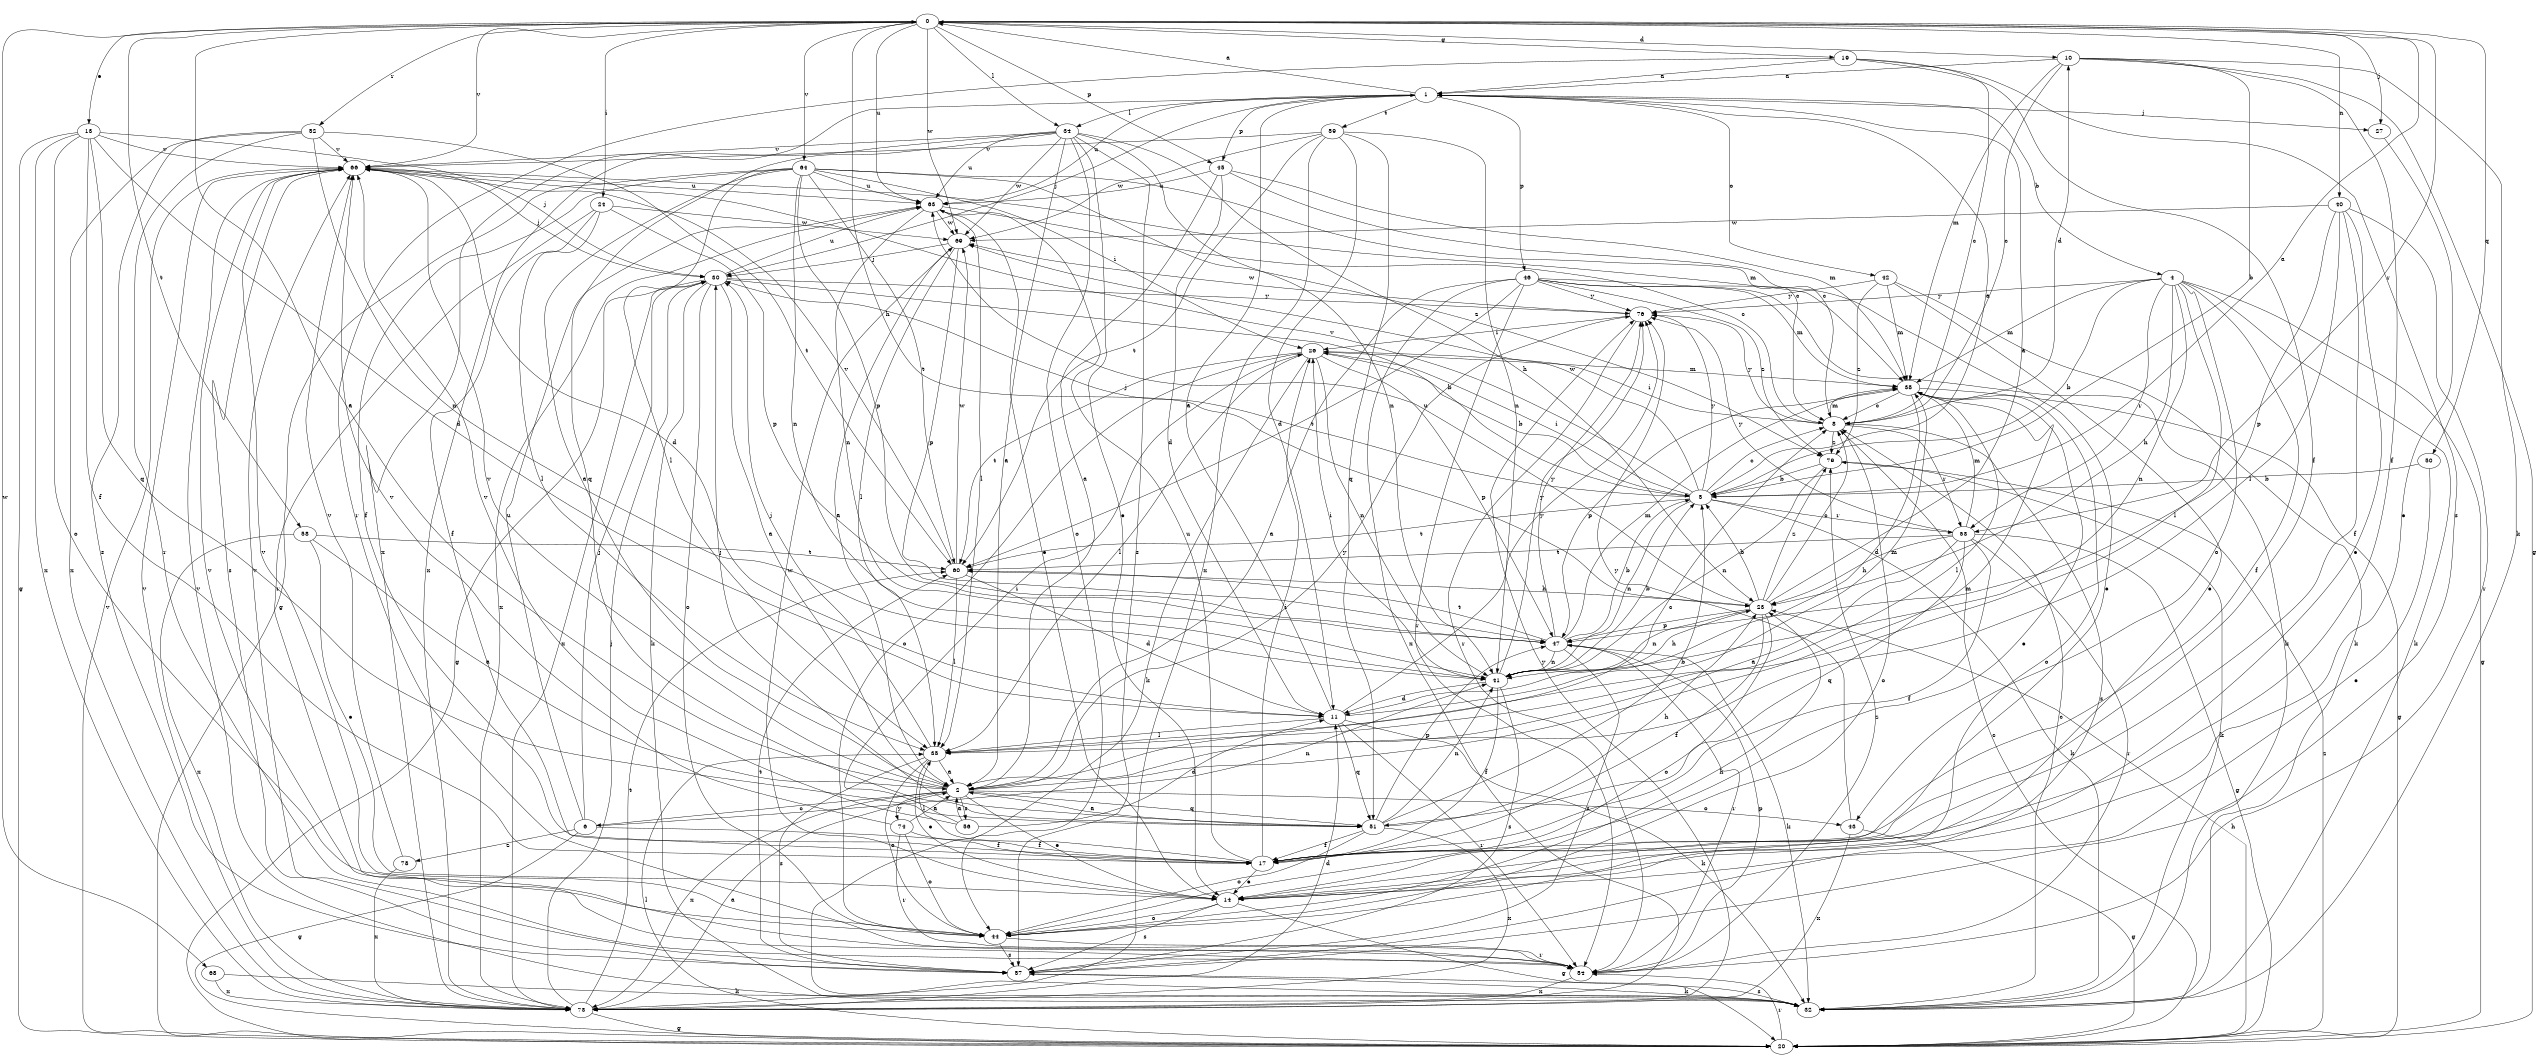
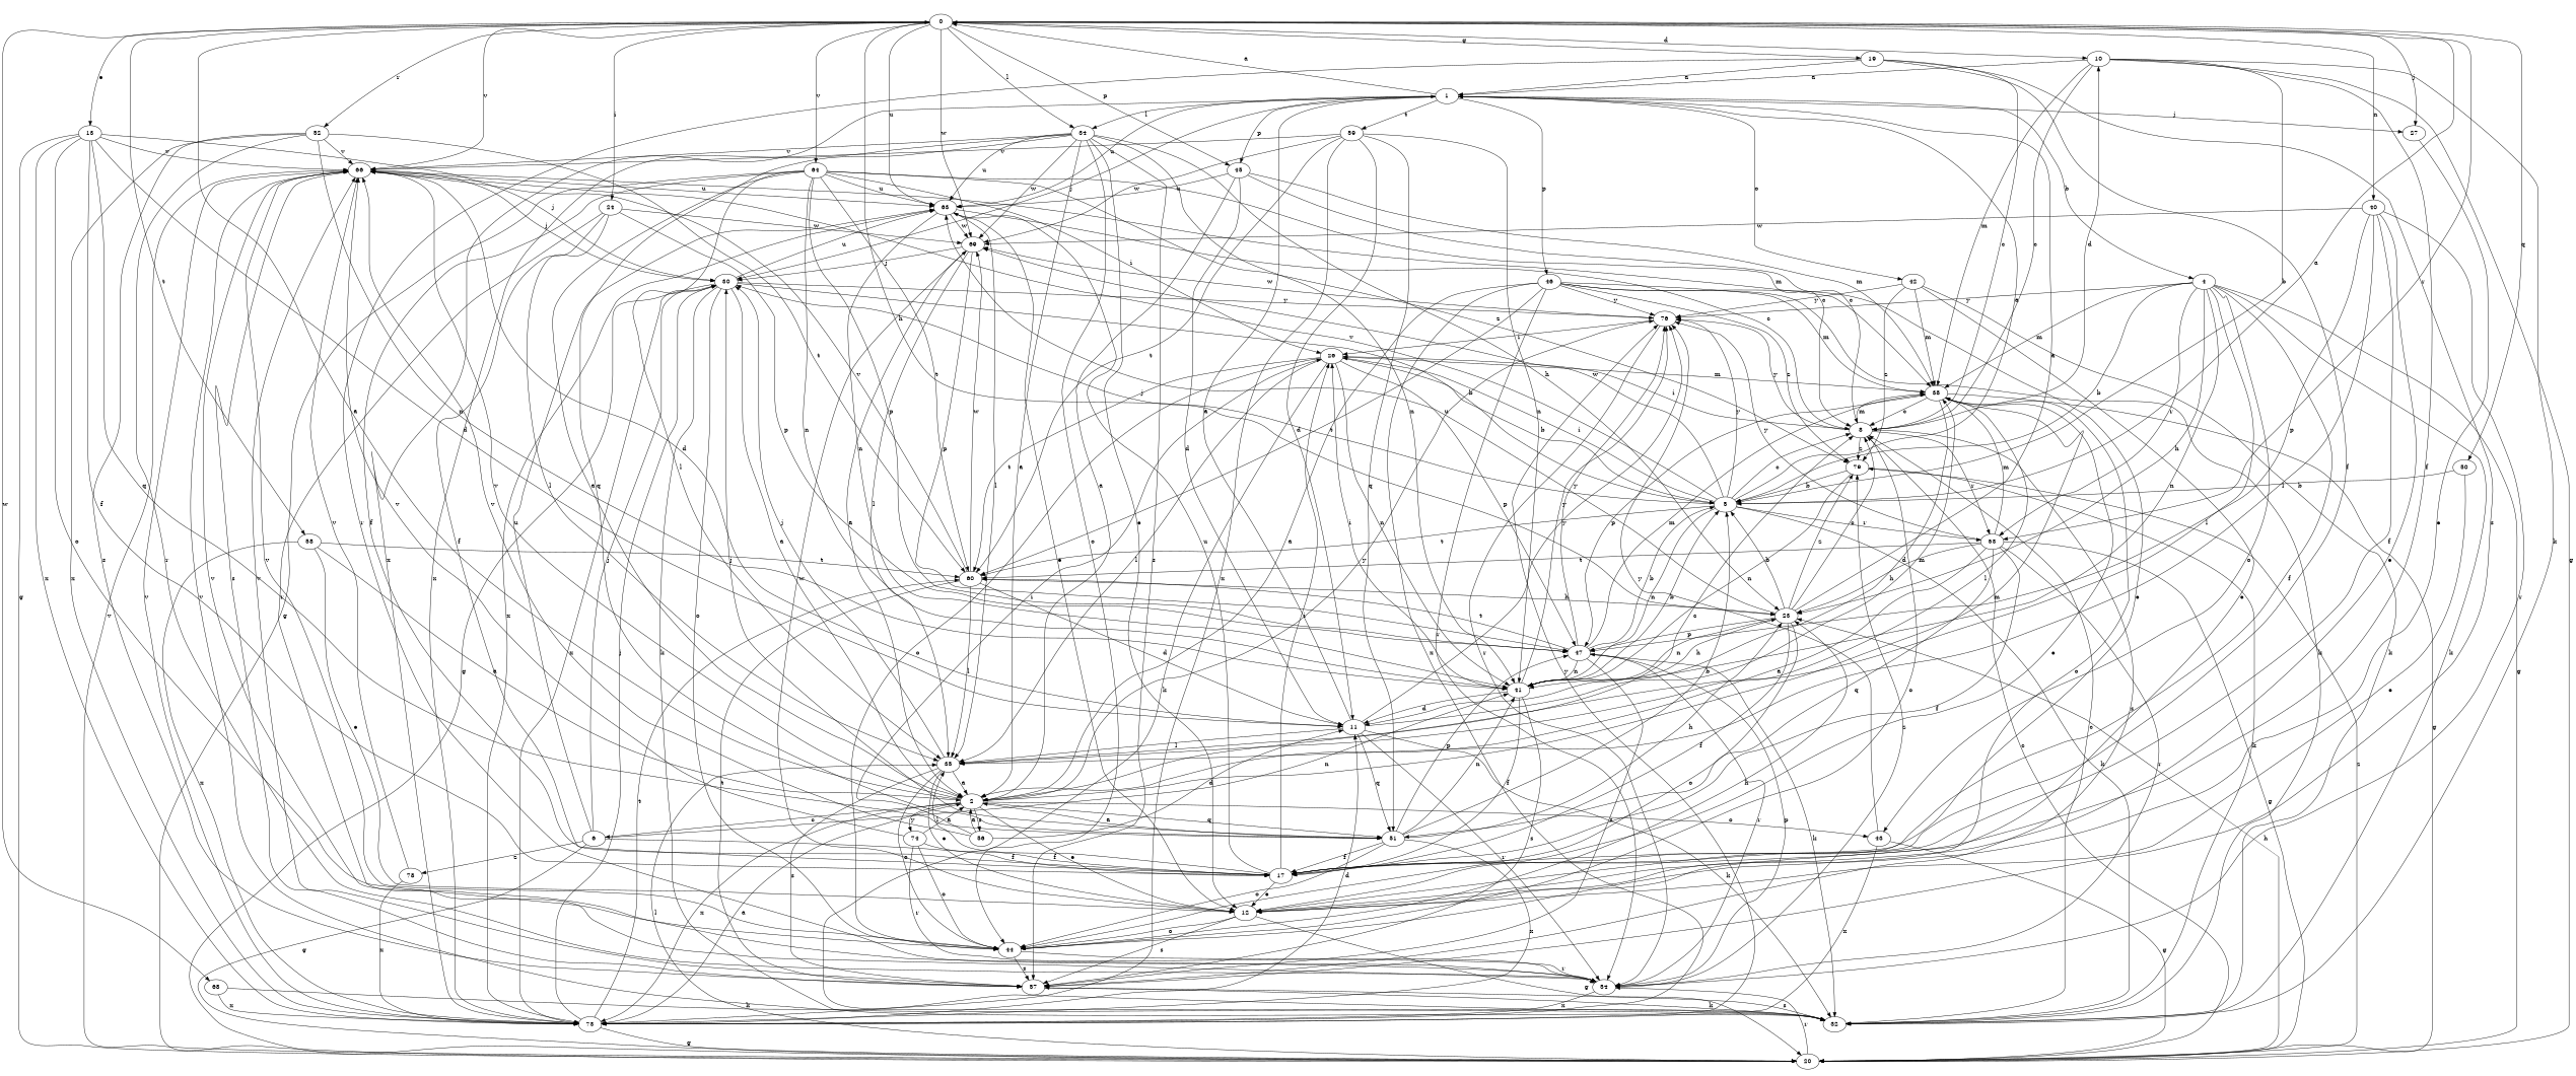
  strict digraph {
    0
    10
    13
    19
    23
    24
    27
    34
    40
    45
    50
    52
    53
    58
    63
    64
    66
    68
    69
    1
    8
    38
    5
    17
    20
    32
    30
    73
    51
    44
    11
    57
    54
    41
    79
    47
    35
-   14
+   14 [label=12]
    2
    60
    76
    26
    4
    42
    46
    59
    43
    6
    56
    74
    78
    0 -> 10 [label=d]
    0 -> 13 [label=e]
    0 -> 19 [label=g]
    0 -> 23 [label=h]
    0 -> 24 [label=i]
    0 -> 27 [label=j]
    0 -> 34 [label=l]
    0 -> 40 [label=n]
    0 -> 45 [label=p]
    0 -> 50 [label=q]
    0 -> 52 [label=r]
    0 -> 53 [label=r]
    0 -> 58 [label=t]
    0 -> 63 [label=u]
    0 -> 64 [label=v]
    0 -> 66 [label=v]
    0 -> 68 [label=w]
    0 -> 69 [label=w]
    10 -> 1 [label=a]
    10 -> 8 [label=c]
    10 -> 38 [label=m]
    10 -> 5 [label=b]
    10 -> 17 [label=f]
    10 -> 20 [label=g]
    10 -> 32 [label=k]
    13 -> 66 [label=v]
    13 -> 17 [label=f]
    13 -> 20 [label=g]
    13 -> 30 [label=j]
    13 -> 73 [label=x]
    13 -> 51 [label=q]
    13 -> 44 [label=o]
    13 -> 11 [label=d]
    19 -> 1 [label=a]
    19 -> 8 [label=c]
    19 -> 17 [label=f]
    19 -> 57 [label=s]
    19 -> 54 [label=r]
    23 -> 63 [label=u]
    23 -> 1 [label=a]
    23 -> 8 [label=c]
    23 -> 5 [label=b]
    23 -> 17 [label=f]
    23 -> 44 [label=o]
    23 -> 41 [label=n]
    23 -> 79 [label=z]
    23 -> 47 [label=p]
    24 -> 69 [label=w]
    24 -> 17 [label=f]
    24 -> 54 [label=r]
    24 -> 47 [label=p]
    24 -> 35 [label=l]
    27 -> 14 [label=e]
    34 -> 23 [label=h]
    34 -> 63 [label=u]
    34 -> 66 [label=v]
    34 -> 69 [label=w]
    34 -> 73 [label=x]
    34 -> 51 [label=q]
    34 -> 44 [label=o]
    34 -> 57 [label=s]
    34 -> 41 [label=n]
    34 -> 14 [label=e]
    34 -> 2 [label=a]
    40 -> 69 [label=w]
    40 -> 17 [label=f]
    40 -> 54 [label=r]
    40 -> 47 [label=p]
    40 -> 35 [label=l]
    40 -> 14 [label=e]
    45 -> 63 [label=u]
    45 -> 8 [label=c]
    45 -> 38 [label=m]
    45 -> 11 [label=d]
    45 -> 2 [label=a]
    50 -> 5 [label=b]
    50 -> 14 [label=e]
    52 -> 66 [label=v]
    52 -> 73 [label=x]
    52 -> 57 [label=s]
    52 -> 54 [label=r]
    52 -> 41 [label=n]
    52 -> 60 [label=t]
    53 -> 23 [label=h]
    53 -> 38 [label=m]
    53 -> 17 [label=f]
    53 -> 20 [label=g]
    53 -> 51 [label=q]
    53 -> 54 [label=r]
    53 -> 2 [label=a]
    53 -> 60 [label=t]
    53 -> 76 [label=y]
    58 -> 73 [label=x]
    58 -> 14 [label=e]
    58 -> 2 [label=a]
    58 -> 60 [label=t]
    63 -> 69 [label=w]
    63 -> 8 [label=c]
    63 -> 73 [label=x]
    63 -> 41 [label=n]
    63 -> 35 [label=l]
    63 -> 14 [label=e]
    64 -> 63 [label=u]
    64 -> 8 [label=c]
    64 -> 17 [label=f]
    64 -> 20 [label=g]
    64 -> 41 [label=n]
    64 -> 79 [label=z]
    64 -> 47 [label=p]
    64 -> 35 [label=l]
    64 -> 2 [label=a]
    64 -> 60 [label=t]
    64 -> 26 [label=i]
    66 -> 63 [label=u]
    66 -> 38 [label=m]
    66 -> 30 [label=j]
    66 -> 11 [label=d]
    66 -> 57 [label=s]
    68 -> 32 [label=k]
    68 -> 73 [label=x]
    69 -> 30 [label=j]
    69 -> 47 [label=p]
    69 -> 35 [label=l]
    69 -> 2 [label=a]
    1 -> 0 [label=a]
    1 -> 27 [label=j]
    1 -> 34 [label=l]
    1 -> 45 [label=p]
    1 -> 63 [label=u]
    1 -> 30 [label=j]
    1 -> 73 [label=x]
    1 -> 4 [label=b]
    1 -> 42 [label=o]
    1 -> 46 [label=p]
    1 -> 59 [label=t]
    8 -> 10 [label=d]
    8 -> 53 [label=r]
    8 -> 38 [label=m]
    8 -> 44 [label=o]
    8 -> 57 [label=s]
    8 -> 79 [label=z]
    8 -> 76 [label=y]
    8 -> 26 [label=i]
    38 -> 8 [label=c]
    38 -> 20 [label=g]
    38 -> 44 [label=o]
    38 -> 11 [label=d]
    38 -> 47 [label=p]
    38 -> 35 [label=l]
    38 -> 14 [label=e]
    5 -> 0 [label=a]
    5 -> 53 [label=r]
    5 -> 66 [label=v]
    5 -> 69 [label=w]
    5 -> 1 [label=a]
    5 -> 8 [label=c]
    5 -> 32 [label=k]
    5 -> 30 [label=j]
    5 -> 41 [label=n]
    5 -> 60 [label=t]
    5 -> 76 [label=y]
    5 -> 26 [label=i]
    17 -> 63 [label=u]
    17 -> 35 [label=l]
    17 -> 14 [label=e]
    17 -> 26 [label=i]
    20 -> 23 [label=h]
    20 -> 66 [label=v]
    20 -> 8 [label=c]
    20 -> 54 [label=r]
    20 -> 79 [label=z]
    20 -> 35 [label=l]
    32 -> 66 [label=v]
    32 -> 8 [label=c]
    32 -> 57 [label=s]
    30 -> 63 [label=u]
    30 -> 5 [label=b]
    30 -> 20 [label=g]
    30 -> 32 [label=k]
    30 -> 73 [label=x]
    30 -> 44 [label=o]
    30 -> 2 [label=a]
    30 -> 76 [label=y]
    73 -> 66 [label=v]
    73 -> 20 [label=g]
    73 -> 30 [label=j]
    73 -> 11 [label=d]
    73 -> 2 [label=a]
    73 -> 60 [label=t]
    73 -> 76 [label=y]
    51 -> 23 [label=h]
    51 -> 5 [label=b]
    51 -> 17 [label=f]
    51 -> 30 [label=j]
    51 -> 73 [label=x]
    51 -> 44 [label=o]
    51 -> 41 [label=n]
    51 -> 47 [label=p]
    51 -> 2 [label=a]
    44 -> 23 [label=h]
    44 -> 66 [label=v]
    44 -> 57 [label=s]
    44 -> 54 [label=r]
    11 -> 1 [label=a]
    11 -> 38 [label=m]
    11 -> 32 [label=k]
    11 -> 51 [label=q]
    11 -> 54 [label=r]
    11 -> 35 [label=l]
    11 -> 76 [label=y]
    57 -> 66 [label=v]
    57 -> 32 [label=k]
-   57 -> 60 [label=t]
+   60 -> 57 [label=t]
    54 -> 66 [label=v]
    54 -> 73 [label=x]
    54 -> 79 [label=z]
    54 -> 47 [label=p]
    41 -> 23 [label=h]
    41 -> 5 [label=b]
    41 -> 17 [label=f]
    41 -> 11 [label=d]
    41 -> 57 [label=s]
    41 -> 76 [label=y]
    41 -> 26 [label=i]
    79 -> 5 [label=b]
    79 -> 32 [label=k]
    79 -> 41 [label=n]
    47 -> 38 [label=m]
    47 -> 5 [label=b]
    47 -> 32 [label=k]
    47 -> 57 [label=s]
    47 -> 54 [label=r]
    47 -> 41 [label=n]
    47 -> 60 [label=t]
    47 -> 76 [label=y]
    35 -> 30 [label=j]
    35 -> 44 [label=o]
    35 -> 57 [label=s]
    35 -> 14 [label=e]
    35 -> 2 [label=a]
    14 -> 69 [label=w]
    14 -> 20 [label=g]
    14 -> 44 [label=o]
    14 -> 57 [label=s]
    2 -> 0 [label=a]
    2 -> 66 [label=v]
    2 -> 8 [label=c]
    2 -> 38 [label=m]
    2 -> 73 [label=x]
    2 -> 51 [label=q]
    2 -> 14 [label=e]
    2 -> 76 [label=y]
    2 -> 43 [label=o]
    2 -> 6 [label=c]
    2 -> 56 [label=s]
    2 -> 74 [label=y]
    60 -> 23 [label=h]
    60 -> 66 [label=v]
    60 -> 69 [label=w]
    60 -> 11 [label=d]
    60 -> 35 [label=l]
    76 -> 69 [label=w]
    76 -> 54 [label=r]
    76 -> 26 [label=i]
    26 -> 38 [label=m]
    26 -> 5 [label=b]
    26 -> 32 [label=k]
    26 -> 44 [label=o]
    26 -> 41 [label=n]
    26 -> 47 [label=p]
    26 -> 35 [label=l]
    26 -> 60 [label=t]
    4 -> 23 [label=h]
    4 -> 53 [label=r]
    4 -> 38 [label=m]
    4 -> 5 [label=b]
    4 -> 17 [label=f]
    4 -> 20 [label=g]
    4 -> 32 [label=k]
    4 -> 41 [label=n]
    4 -> 35 [label=l]
    4 -> 76 [label=y]
    4 -> 43 [label=o]
    42 -> 38 [label=m]
    42 -> 32 [label=k]
    42 -> 79 [label=z]
    42 -> 14 [label=e]
    42 -> 76 [label=y]
    46 -> 38 [label=m]
    46 -> 32 [label=k]
    46 -> 73 [label=x]
    46 -> 54 [label=r]
    46 -> 79 [label=z]
    46 -> 14 [label=e]
    46 -> 2 [label=a]
    46 -> 60 [label=t]
    46 -> 76 [label=y]
    59 -> 66 [label=v]
    59 -> 69 [label=w]
    59 -> 73 [label=x]
    59 -> 51 [label=q]
    59 -> 11 [label=d]
    59 -> 41 [label=n]
    59 -> 60 [label=t]
    43 -> 20 [label=g]
    43 -> 73 [label=x]
    43 -> 76 [label=y]
    6 -> 63 [label=u]
    6 -> 17 [label=f]
    6 -> 20 [label=g]
    6 -> 30 [label=j]
    6 -> 41 [label=n]
    6 -> 78 [label=z]
    56 -> 66 [label=v]
    56 -> 11 [label=d]
    56 -> 2 [label=a]
    56 -> 26 [label=i]
    74 -> 66 [label=v]
    74 -> 17 [label=f]
    74 -> 44 [label=o]
    74 -> 54 [label=r]
    74 -> 2 [label=a]
    78 -> 66 [label=v]
    78 -> 73 [label=x]
  }
